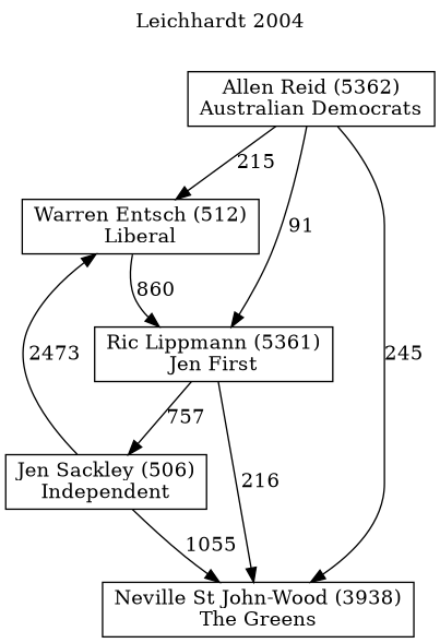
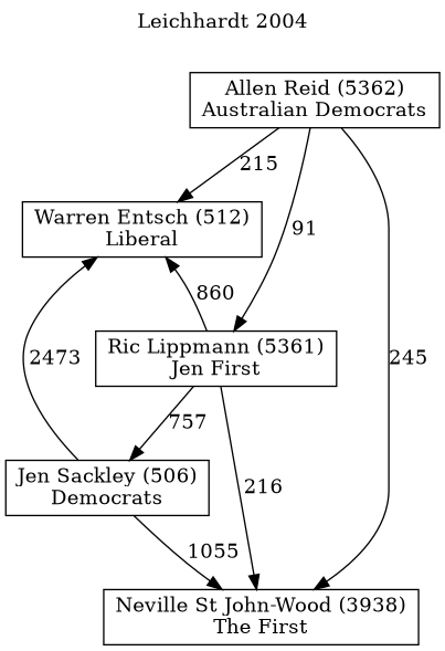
  digraph {
    label="Leichhardt 2004"
    labelloc=t
    mclimit=10
    node [shape=box]
    n1 [label="Warren Entsch (512)\nLiberal"]
-   n2 [label="Neville St John-Wood (3938)\nThe Greens"]
-   n3 [label="Jen Sackley (506)\nIndependent"]
+   n2 [label="Neville St John-Wood (3938)\nThe First"]
+   n3 [label="Jen Sackley (506)\nDemocrats"]
    n4 [label="Ric Lippmann (5361)\nJen First"]
    n5 [label="Allen Reid (5362)\nAustralian Democrats"]
    n3 -> n1 [label=2473]
    n3 -> n2 [label=1055]
-   n1 -> n4 [label=860]
+   n4 -> n1 [label=860]
    n4 -> n2 [label=216]
    n4 -> n3 [label=757]
    n5 -> n1 [label=215]
    n5 -> n2 [label=245]
    n5 -> n4 [label=91]
  }
